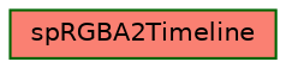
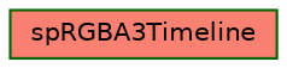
  digraph {
    rankdir=LR
-   n1 [color=darkgreen fillcolor=salmon fontname=Helvetica fontsize=10 height=0.2 label=spRGBA2Timeline shape=box style=filled width=0.4]
+   n1 [color=darkgreen fillcolor=salmon fontname=Helvetica fontsize=10 height=0.2 label=spRGBA3Timeline shape=box style=filled width=0.4]
  }
